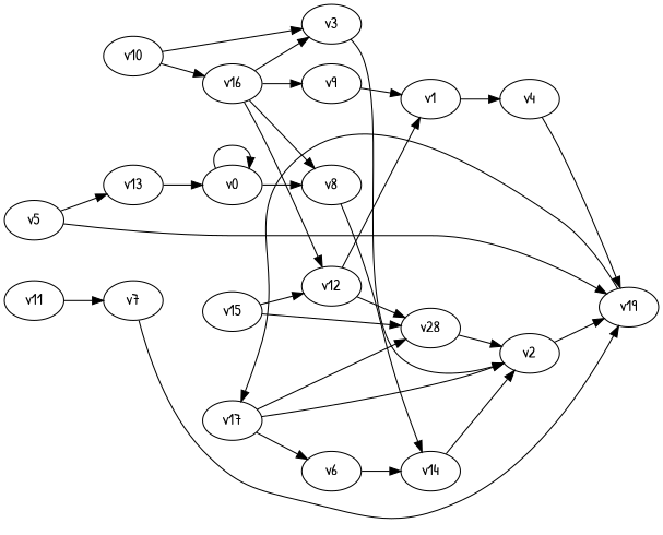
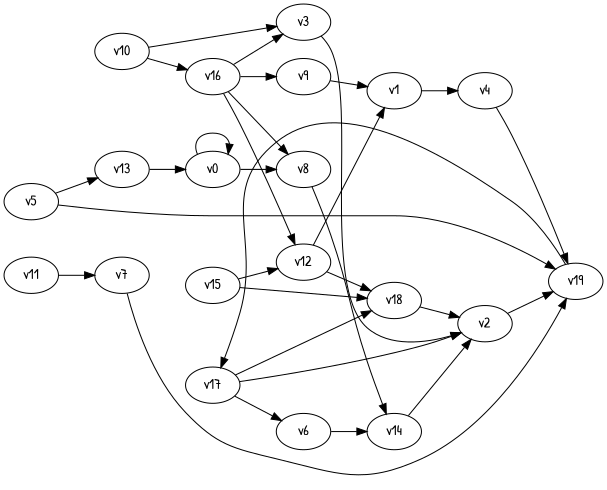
  digraph {
    fontname="Patrick Hand"
    rankdir=LR
    node [fontname="Patrick Hand" player=1]
    edge [fontname="Patrick Hand"]
    v0
    v8 [player=0]
    v14 [player=0]
    v1 [player=0]
    v4
    v19
    v2
    v17 [player=0]
    v3
    v5
    v13 [player=0]
    v6
    v9 [player=0]
    v7
    v10 [player=0]
    v16
    v12 [player=0]
    v11
-   v18 [player=0 label=v28]
+   v18 [player=0]
    v15
    v0 -> v0
    v0 -> v8
    v8 -> v14 [constraint="t mod 4 == 1"]
    v14 -> v2
    v1 -> v4
    v4 -> v19 [constraint="t < 11"]
    v19 -> v17 [constraint="t mod 4 == 2"]
    v2 -> v19
    v17 -> v2
    v17 -> v6
    v17 -> v18
    v3 -> v2 [constraint="t < 6"]
    v5 -> v19
    v5 -> v13
    v13 -> v0
    v6 -> v14
    v9 -> v1
    v7 -> v19 [constraint="t >= 4"]
    v10 -> v3
    v10 -> v16
    v16 -> v8
    v16 -> v3
    v16 -> v9
    v16 -> v12
    v12 -> v1
    v12 -> v18
    v11 -> v7
    v18 -> v2
    v15 -> v12
    v15 -> v18
  }
